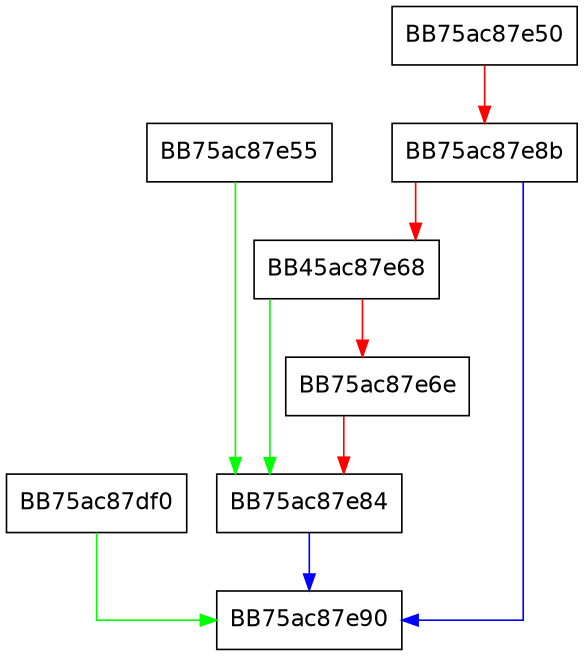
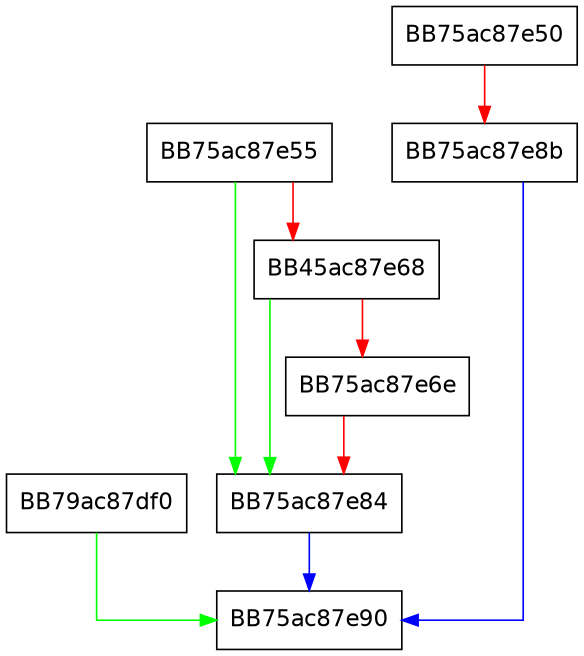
  digraph {
    fontname="DejaVu Sans"
    splines=ortho
    node [fontname="DejaVu Sans" shape=box]
    edge [color=red fontname="DejaVu Sans"]
-   BB75ac87df0
+   BB75ac87df0 [label=BB79ac87df0]
    BB75ac87e90
    BB75ac87e50
    BB75ac87e8b
    BB75ac87e55
    BB75ac87e84
    n7 [label=BB45ac87e68]
    BB75ac87e6e
    BB75ac87df0 -> BB75ac87e90 [color=green]
    BB75ac87e50 -> BB75ac87e8b
    BB75ac87e8b -> BB75ac87e90 [color=blue]
    BB75ac87e55 -> BB75ac87e84 [color=green]
-   BB75ac87e8b -> n7
+   BB75ac87e55 -> n7
    BB75ac87e84 -> BB75ac87e90 [color=blue]
    n7 -> BB75ac87e84 [color=green]
    n7 -> BB75ac87e6e
    BB75ac87e6e -> BB75ac87e84
  }
